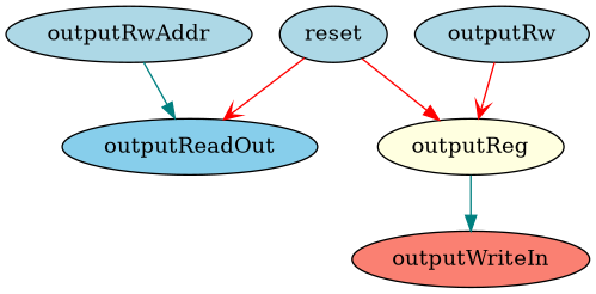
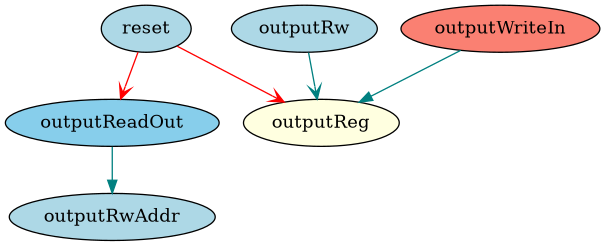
  strict digraph {
    node [complexity=4 fillcolor=lightblue importance=0.550209061149 rank=0.137552265287 style=filled]
    edge [arrowhead=vee color=red]
    outputReadOut [complexity=0 fillcolor=skyblue importance=0.257322163945 rank=0.0]
    reset
    outputReg [complexity=3 fillcolor=lightyellow importance=0.44979065119 rank=0.149930217063]
    outputRwAddr [complexity=3 importance=0.357740573904 rank=0.119246857968]
    outputRw
    outputWriteIn [complexity=6 fillcolor=salmon rank=0.0917015101916]
    reset -> outputReadOut
-   reset -> outputReg [arrowhead=normal]
-   outputRwAddr -> outputReadOut [arrowhead=normal color=teal]
-   outputRw -> outputReg
-   outputReg -> outputWriteIn [arrowhead=normal color=teal]
+   reset -> outputReg
+   outputReadOut -> outputRwAddr [arrowhead=normal color=teal]
+   outputRw -> outputReg [color=teal]
+   outputWriteIn -> outputReg [arrowhead=normal color=teal]
  }
